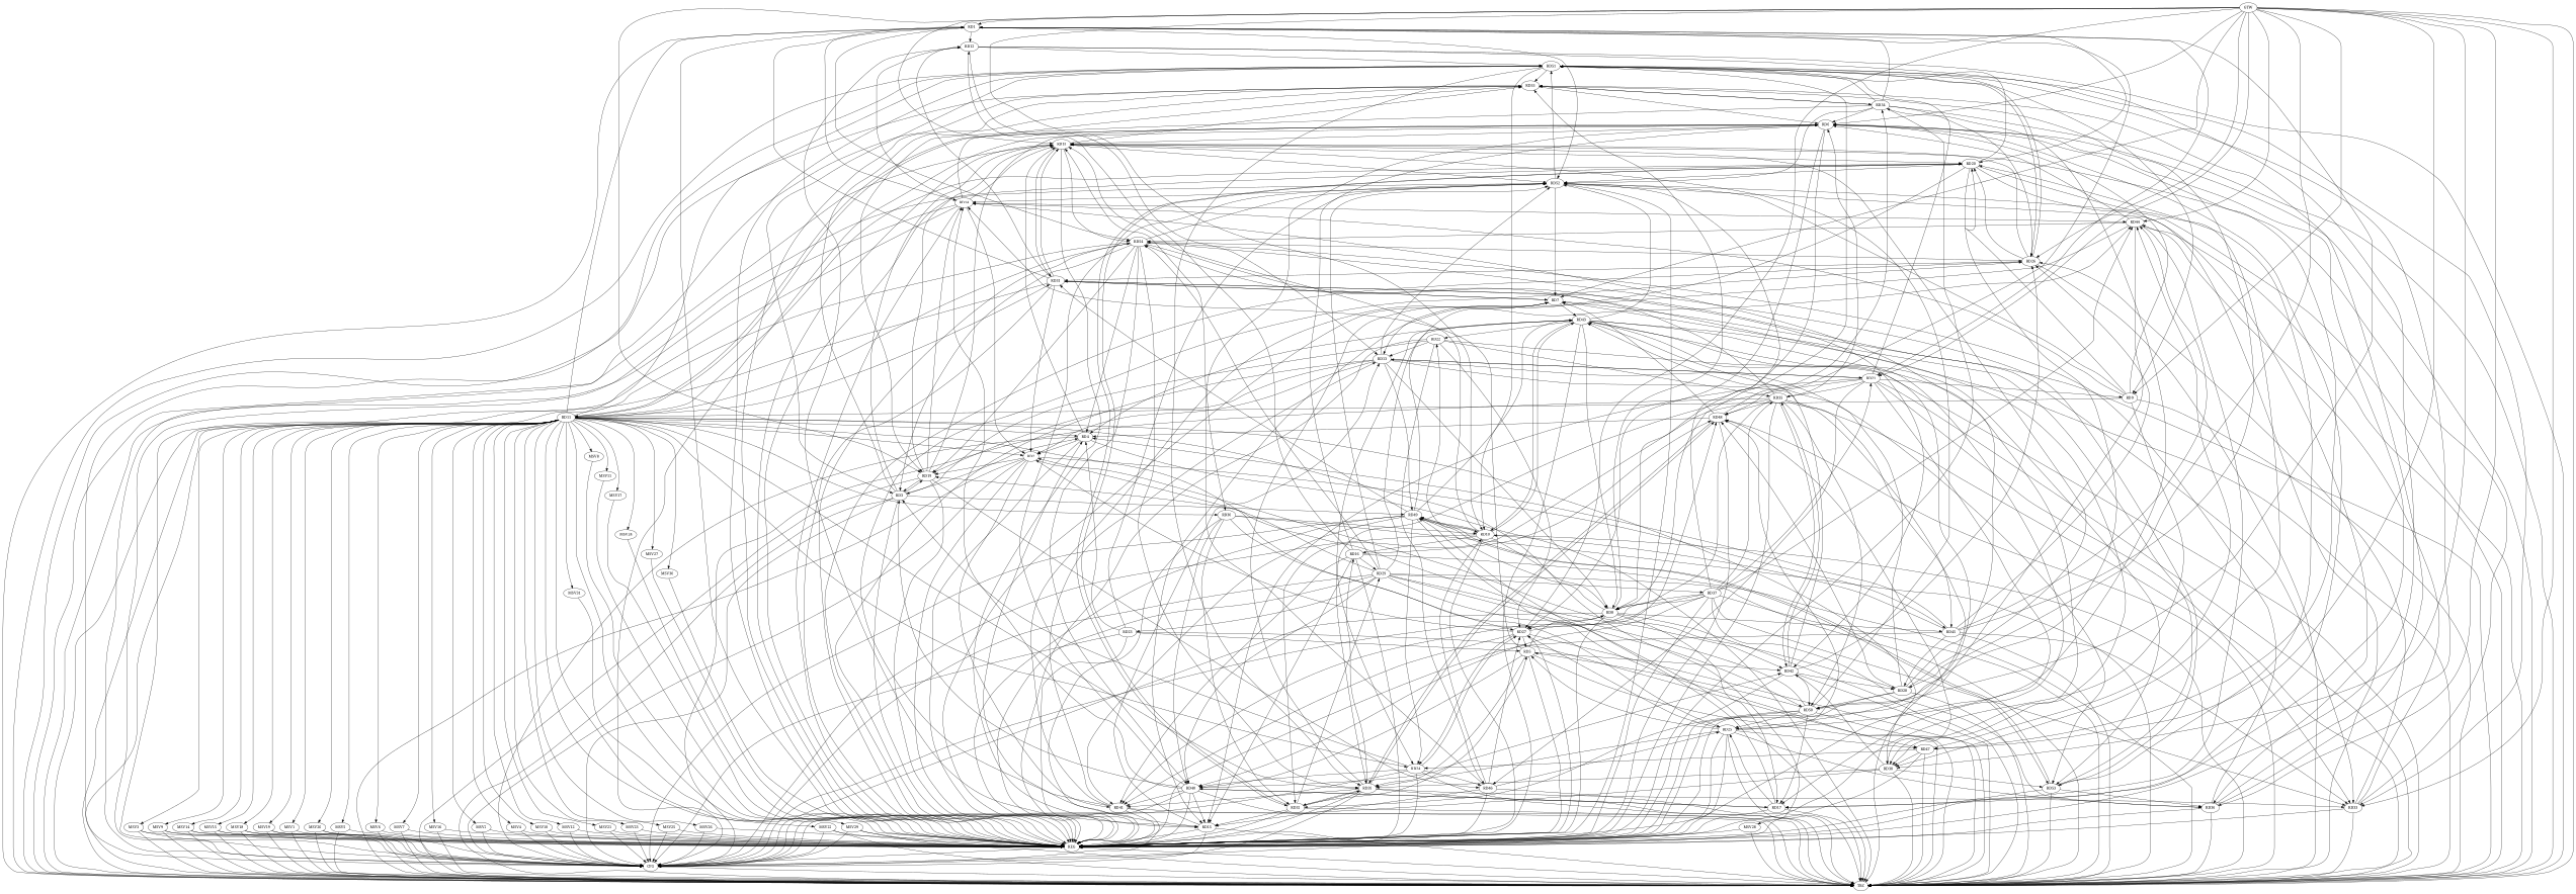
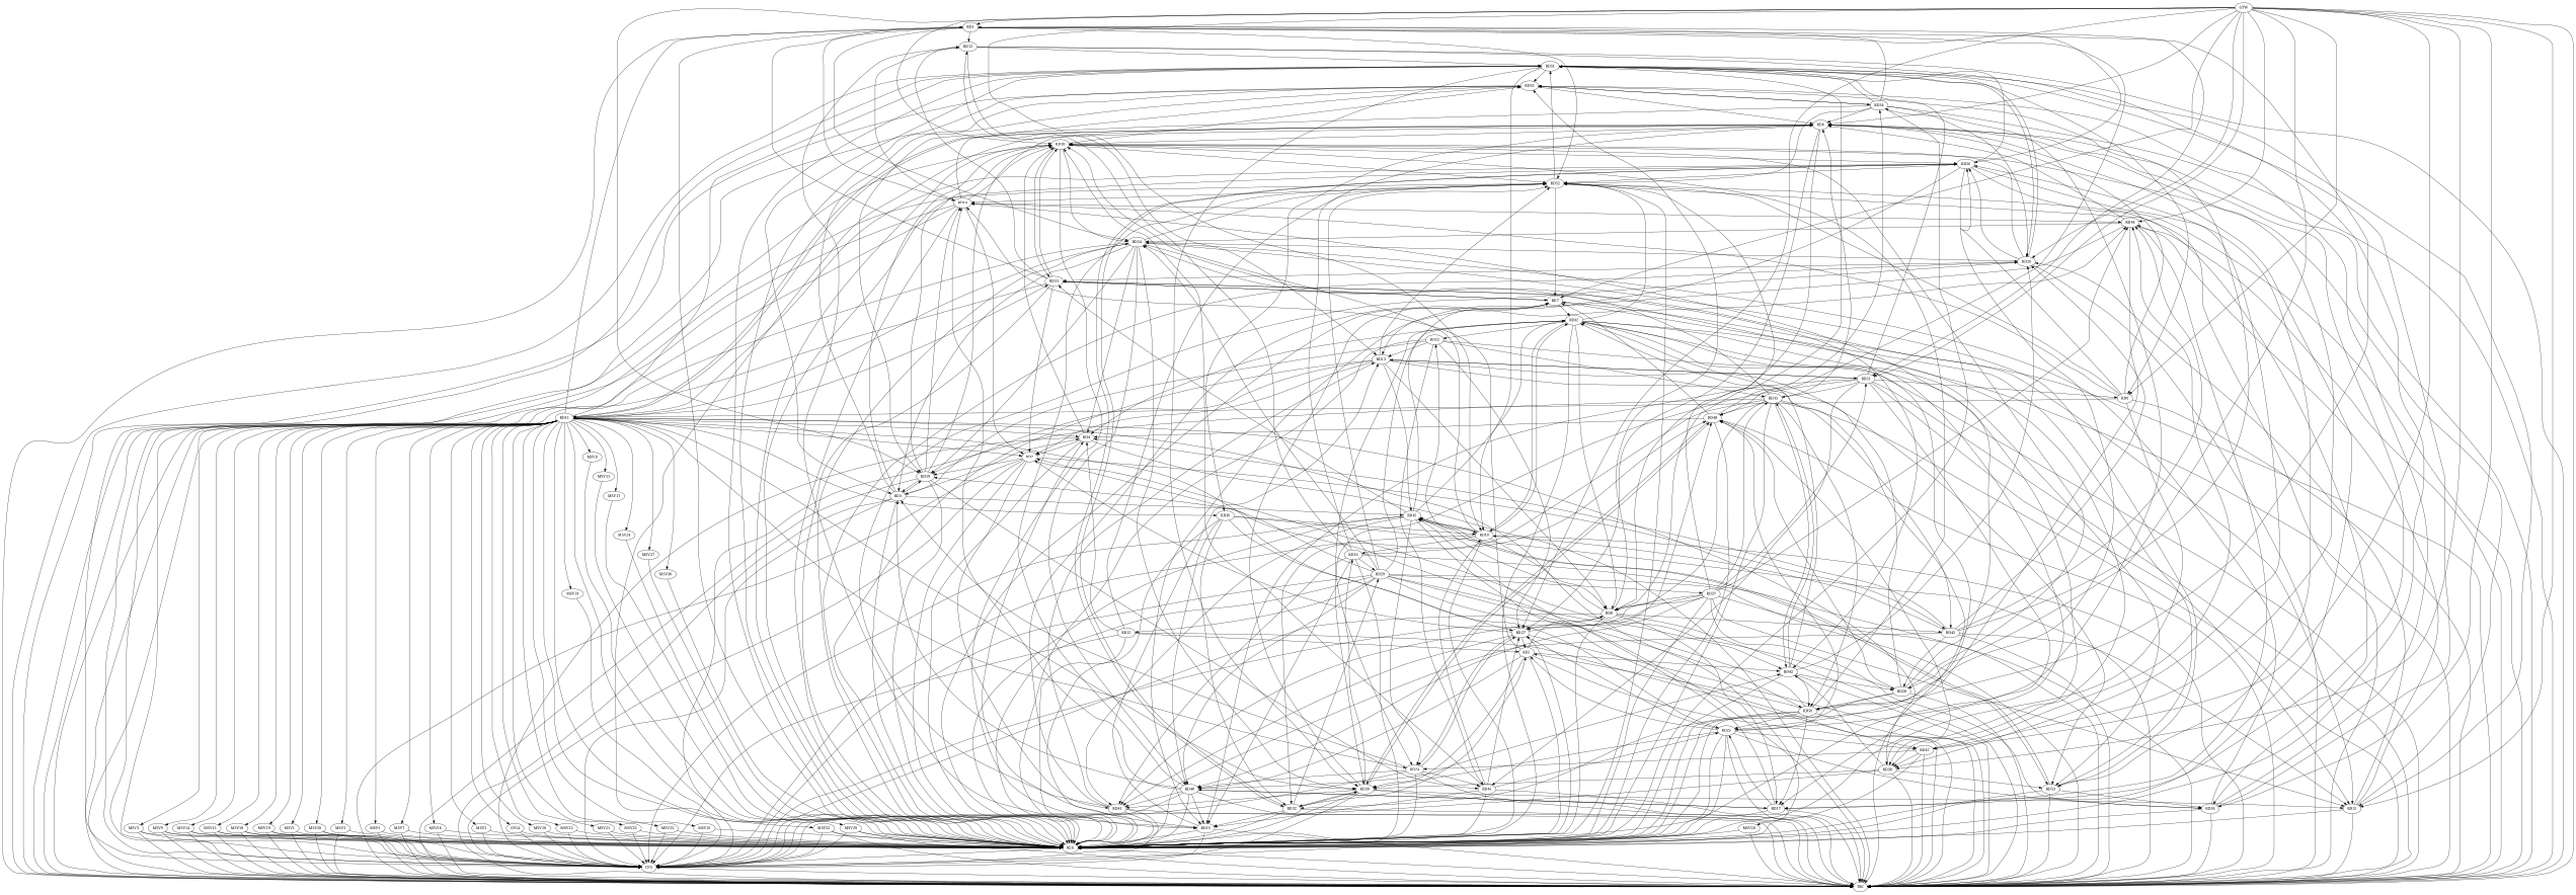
  strict digraph {
    fontname="Noto Serif"
    node [fontname="Noto Serif"]
    edge [fontname="Noto Serif"]
    n1 [label=RD1]
    n2 [label=RD12]
    n3 [label=RD14]
    n4 [label=RD20]
    n5 [label=RD21]
    n6 [label=RD48]
    n7 [label=RD52]
    n8 [label=RD54]
    n9 [label=REG]
    n10 [label=TRC]
    n11 [label=RD51]
    n12 [label=RD13]
    n13 [label=RD15]
    n14 [label=RD2]
    n15 [label=CFG]
    n16 [label=RD18]
    n17 [label=RD55]
    n18 [label=RD44]
    n19 [label=RD38]
    n20 [label=RD32]
    n21 [label=RD50]
    n22 [label=RD9]
    n23 [label=RD24]
    n24 [label=RD46]
    n25 [label=RD33]
    n26 [label=RD35]
    n27 [label=RD4]
    n28 [label=RD39]
    n29 [label=RD7]
    n30 [label=RD34]
    n31 [label=RD36]
    n32 [label=RD19]
    n33 [label=RD3]
    n34 [label=RD40]
    n35 [label=RD42]
    n36 [label=RD53]
    n37 [label=RD26]
    n38 [label=RD28]
    n39 [label=RD41]
    n40 [label=RD45]
    n41 [label=RD6]
    n42 [label=RD43]
    n43 [label=RD10]
    n44 [label=RD49]
    n45 [label=RD31]
    n46 [label=RD5]
    n47 [label=RD8]
    n48 [label=RD17]
    n49 [label=RD27]
    n50 [label=RD16]
    n51 [label=RD11]
    n52 [label=RD30]
    n53 [label=RD47]
    n54 [label=MSV1]
    n55 [label=MSV2]
    n56 [label=MSV3]
-   n57 [label=MSV4]
+   n57 [label=CFG4]
    n58 [label=MSV5]
    n59 [label=MSV6]
    n60 [label=MSV7]
    n61 [label=MSV8]
    n62 [label=MSV9]
    n63 [label=MSV10]
    n64 [label=MSV11]
    n65 [label=MSV12]
    n66 [label=MSV14]
    n67 [label=MSV15]
    n68 [label=MSV16]
    n69 [label=MSV17]
    n70 [label=MSV18]
    n71 [label=MSV19]
    n72 [label=MSV20]
    n73 [label=MSV21]
    n74 [label=MSV22]
    n75 [label=MSV23]
    n76 [label=MSV24]
    n77 [label=MSV25]
    n78 [label=MSV26]
    n79 [label=MSV27]
    n80 [label=MSV28]
    n81 [label=MSV29]
    n82 [label=MSV30]
    n83 [label=MSV31]
    n84 [label=RD25]
    n85 [label=RD22]
    n86 [label=RD29]
    n87 [label=RD23]
    n88 [label=RD37]
    n89 [label=GTW]
    n1 -> n2
    n1 -> n3
    n1 -> n4
    n1 -> n5
    n1 -> n6
    n1 -> n7
    n1 -> n8
    n1 -> n9
    n1 -> n10
    n2 -> n9
    n2 -> n10
    n2 -> n11
    n2 -> n12
    n2 -> n13
    n3 -> n2
    n3 -> n9
    n3 -> n10
    n3 -> n14
    n3 -> n15
    n3 -> n16
    n3 -> n17
    n3 -> n18
    n4 -> n7
    n4 -> n9
    n4 -> n10
    n4 -> n11
    n4 -> n12
    n4 -> n19
    n4 -> n20
    n4 -> n21
    n5 -> n9
    n5 -> n10
    n5 -> n11
    n5 -> n12
    n5 -> n13
    n5 -> n22
    n5 -> n23
    n5 -> n24
    n5 -> n25
    n5 -> n26
    n6 -> n9
    n6 -> n10
    n6 -> n27
    n6 -> n28
    n6 -> n29
    n6 -> n30
    n7 -> n3
    n7 -> n9
    n7 -> n10
    n7 -> n11
    n7 -> n15
    n7 -> n29
    n7 -> n31
    n8 -> n7
    n8 -> n9
    n8 -> n10
    n8 -> n27
    n8 -> n28
    n8 -> n32
    n8 -> n33
    n8 -> n34
    n8 -> n35
    n8 -> n36
    n8 -> n37
    n9 -> n15
    n10 -> n9
    n11 -> n9
    n11 -> n10
    n11 -> n15
    n11 -> n17
    n11 -> n22
    n11 -> n25
    n11 -> n28
    n11 -> n33
    n11 -> n37
    n11 -> n43
    n11 -> n47
    n12 -> n5
    n12 -> n7
    n12 -> n9
    n12 -> n10
    n12 -> n14
    n12 -> n32
    n12 -> n36
    n12 -> n44
    n12 -> n47
    n13 -> n9
    n13 -> n10
    n13 -> n12
    n13 -> n15
    n13 -> n27
    n14 -> n9
    n14 -> n10
    n14 -> n15
    n14 -> n32
    n14 -> n38
    n14 -> n39
    n14 -> n40
    n15 -> n10
    n16 -> n4
    n16 -> n7
    n16 -> n8
    n16 -> n9
    n16 -> n10
    n16 -> n13
    n16 -> n17
    n16 -> n45
    n17 -> n9
    n17 -> n10
    n17 -> n15
    n17 -> n30
    n17 -> n41
    n18 -> n8
    n18 -> n9
    n18 -> n10
    n18 -> n13
    n18 -> n41
    n18 -> n48
    n19 -> n6
    n19 -> n10
    n19 -> n15
    n19 -> n28
    n19 -> n35
    n19 -> n36
    n20 -> n4
    n20 -> n9
    n20 -> n10
    n20 -> n13
    n20 -> n28
    n20 -> n46
    n20 -> n86
    n21 -> n1
    n21 -> n9
    n21 -> n10
    n21 -> n16
    n21 -> n20
    n21 -> n32
    n21 -> n46
    n21 -> n48
    n21 -> n84
    n22 -> n3
    n22 -> n4
    n22 -> n7
    n22 -> n9
    n22 -> n10
    n22 -> n41
    n22 -> n51
    n23 -> n9
    n23 -> n10
    n23 -> n15
    n23 -> n24
    n23 -> n33
    n23 -> n34
    n23 -> n49
    n24 -> n9
    n24 -> n10
    n24 -> n13
    n24 -> n16
    n24 -> n43
    n24 -> n49
    n24 -> n84
    n25 -> n9
    n25 -> n10
    n25 -> n16
    n25 -> n18
    n25 -> n37
    n26 -> n6
    n26 -> n8
    n26 -> n9
    n26 -> n10
    n26 -> n15
    n26 -> n20
    n26 -> n21
    n26 -> n35
    n26 -> n40
    n26 -> n41
    n26 -> n47
    n27 -> n9
    n27 -> n10
    n27 -> n14
    n27 -> n15
    n27 -> n16
    n28 -> n6
    n28 -> n9
    n28 -> n10
    n28 -> n15
    n28 -> n20
    n28 -> n25
    n28 -> n29
    n28 -> n39
    n28 -> n50
    n29 -> n9
    n29 -> n10
    n29 -> n42
    n29 -> n45
    n30 -> n1
    n30 -> n7
    n30 -> n9
    n30 -> n10
    n30 -> n11
    n30 -> n17
    n30 -> n32
    n30 -> n37
    n30 -> n41
    n31 -> n8
    n31 -> n9
    n31 -> n10
    n31 -> n11
    n31 -> n17
    n32 -> n3
    n32 -> n9
    n32 -> n10
    n32 -> n16
    n32 -> n24
    n32 -> n33
    n32 -> n41
    n33 -> n9
    n33 -> n10
    n33 -> n15
    n33 -> n16
    n33 -> n17
    n33 -> n27
    n33 -> n32
    n33 -> n44
    n34 -> n3
    n34 -> n7
    n34 -> n9
    n34 -> n10
    n34 -> n13
    n34 -> n15
    n34 -> n33
    n34 -> n35
    n34 -> n39
    n34 -> n48
    n35 -> n9
    n35 -> n10
    n35 -> n21
    n35 -> n26
    n35 -> n37
    n35 -> n38
    n35 -> n42
    n36 -> n4
    n36 -> n9
    n36 -> n10
    n36 -> n29
    n36 -> n31
    n36 -> n44
    n37 -> n4
    n37 -> n9
    n37 -> n10
    n37 -> n11
    n37 -> n16
    n37 -> n45
    n38 -> n3
    n38 -> n6
    n38 -> n9
    n38 -> n10
    n38 -> n16
    n38 -> n21
    n38 -> n42
    n39 -> n9
    n39 -> n10
    n39 -> n12
    n39 -> n15
    n39 -> n29
    n39 -> n37
    n40 -> n9
    n40 -> n10
    n40 -> n17
    n40 -> n18
    n40 -> n25
    n40 -> n27
    n40 -> n37
    n40 -> n38
    n40 -> n43
    n41 -> n9
    n41 -> n10
    n41 -> n15
    n41 -> n16
    n41 -> n47
    n41 -> n48
    n41 -> n49
    n41 -> n51
    n41 -> n52
    n41 -> n53
    n42 -> n7
    n42 -> n9
    n42 -> n10
    n42 -> n19
    n42 -> n27
    n42 -> n28
    n42 -> n36
    n42 -> n43
    n42 -> n47
    n42 -> n48
    n42 -> n84
    n42 -> n85
    n43 -> n9
    n43 -> n10
    n43 -> n15
    n43 -> n16
    n43 -> n42
    n43 -> n44
    n43 -> n47
    n43 -> n50
    n43 -> n85
    n44 -> n9
    n44 -> n10
    n44 -> n15
    n44 -> n18
    n44 -> n23
    n44 -> n36
    n44 -> n39
    n44 -> n42
    n44 -> n43
    n44 -> n45
    n45 -> n1
    n45 -> n2
    n45 -> n9
    n45 -> n10
    n45 -> n14
    n45 -> n16
    n45 -> n19
    n45 -> n25
    n45 -> n29
    n46 -> n3
    n46 -> n9
    n46 -> n10
    n46 -> n28
    n46 -> n34
    n46 -> n35
    n46 -> n47
    n47 -> n9
    n47 -> n10
    n47 -> n15
    n47 -> n17
    n47 -> n40
    n47 -> n44
    n47 -> n48
    n47 -> n49
    n48 -> n9
    n48 -> n10
    n48 -> n34
    n48 -> n44
    n48 -> n84
    n49 -> n6
    n49 -> n9
    n49 -> n10
    n49 -> n14
    n49 -> n23
    n49 -> n39
    n49 -> n46
    n50 -> n2
    n50 -> n6
    n50 -> n9
    n50 -> n10
    n50 -> n13
    n50 -> n39
    n50 -> n41
    n50 -> n86
    n51 -> n1
    n51 -> n4
    n51 -> n8
    n51 -> n9
    n51 -> n10
    n51 -> n11
    n51 -> n14
    n51 -> n19
    n51 -> n23
    n51 -> n27
    n51 -> n28
    n51 -> n41
    n51 -> n45
    n51 -> n49
    n51 -> n52
    n51 -> n54
    n51 -> n55
    n51 -> n56
    n51 -> n57
    n51 -> n58
    n51 -> n59
    n51 -> n60
    n51 -> n61
    n51 -> n62
    n51 -> n63
    n51 -> n64
    n51 -> n65
    n51 -> n66
    n51 -> n67
    n51 -> n68
    n51 -> n69
    n51 -> n70
    n51 -> n71
    n51 -> n72
    n51 -> n73
    n51 -> n74
    n51 -> n75
    n51 -> n76
    n51 -> n77
    n51 -> n78
    n51 -> n79
    n51 -> n80
    n51 -> n81
    n51 -> n82
    n51 -> n83
    n52 -> n9
    n52 -> n10
    n52 -> n20
    n52 -> n34
    n52 -> n43
    n52 -> n84
    n53 -> n9
    n53 -> n10
    n53 -> n18
    n53 -> n19
    n53 -> n23
    n54 -> n9
    n54 -> n10
    n55 -> n9
    n55 -> n15
    n56 -> n9
    n56 -> n10
    n56 -> n15
    n57 -> n9
    n57 -> n15
    n58 -> n9
    n58 -> n10
    n59 -> n9
    n59 -> n10
    n60 -> n9
    n60 -> n10
    n61 -> n9
    n62 -> n9
    n62 -> n10
    n62 -> n15
    n63 -> n9
    n63 -> n15
    n64 -> n9
    n65 -> n9
    n65 -> n15
    n66 -> n9
    n66 -> n10
    n66 -> n15
    n67 -> n9
    n67 -> n10
    n67 -> n15
    n68 -> n9
    n68 -> n10
    n69 -> n9
    n70 -> n9
    n70 -> n10
    n70 -> n15
    n71 -> n9
    n71 -> n10
    n71 -> n15
    n72 -> n9
    n72 -> n10
    n72 -> n15
    n73 -> n9
    n73 -> n15
    n74 -> n9
    n74 -> n10
    n74 -> n15
    n75 -> n9
    n75 -> n15
    n76 -> n9
    n77 -> n9
    n77 -> n15
    n78 -> n9
    n78 -> n15
    n79 -> n9
    n80 -> n9
    n80 -> n10
    n81 -> n9
    n81 -> n10
    n81 -> n15
    n82 -> n9
    n83 -> n9
    n84 -> n6
    n84 -> n9
    n84 -> n10
    n84 -> n15
    n84 -> n28
    n84 -> n30
    n84 -> n31
    n84 -> n46
    n84 -> n49
    n84 -> n53
    n85 -> n9
    n85 -> n10
    n85 -> n12
    n85 -> n24
    n85 -> n26
    n85 -> n33
    n85 -> n49
    n86 -> n7
    n86 -> n8
    n86 -> n9
    n86 -> n10
    n86 -> n14
    n86 -> n15
    n86 -> n21
    n86 -> n34
    n86 -> n35
    n86 -> n42
    n86 -> n53
    n86 -> n87
    n86 -> n88
    n87 -> n7
    n87 -> n9
    n87 -> n10
    n87 -> n15
    n87 -> n27
    n87 -> n46
    n88 -> n5
    n88 -> n7
    n88 -> n9
    n88 -> n10
    n88 -> n15
    n88 -> n18
    n88 -> n25
    n88 -> n26
    n88 -> n31
    n88 -> n34
    n88 -> n39
    n88 -> n47
    n89 -> n1
    n89 -> n5
    n89 -> n10
    n89 -> n16
    n89 -> n18
    n89 -> n19
    n89 -> n22
    n89 -> n25
    n89 -> n29
    n89 -> n31
    n89 -> n32
    n89 -> n37
    n89 -> n38
    n89 -> n41
    n89 -> n43
    n89 -> n49
    n89 -> n53
  }
